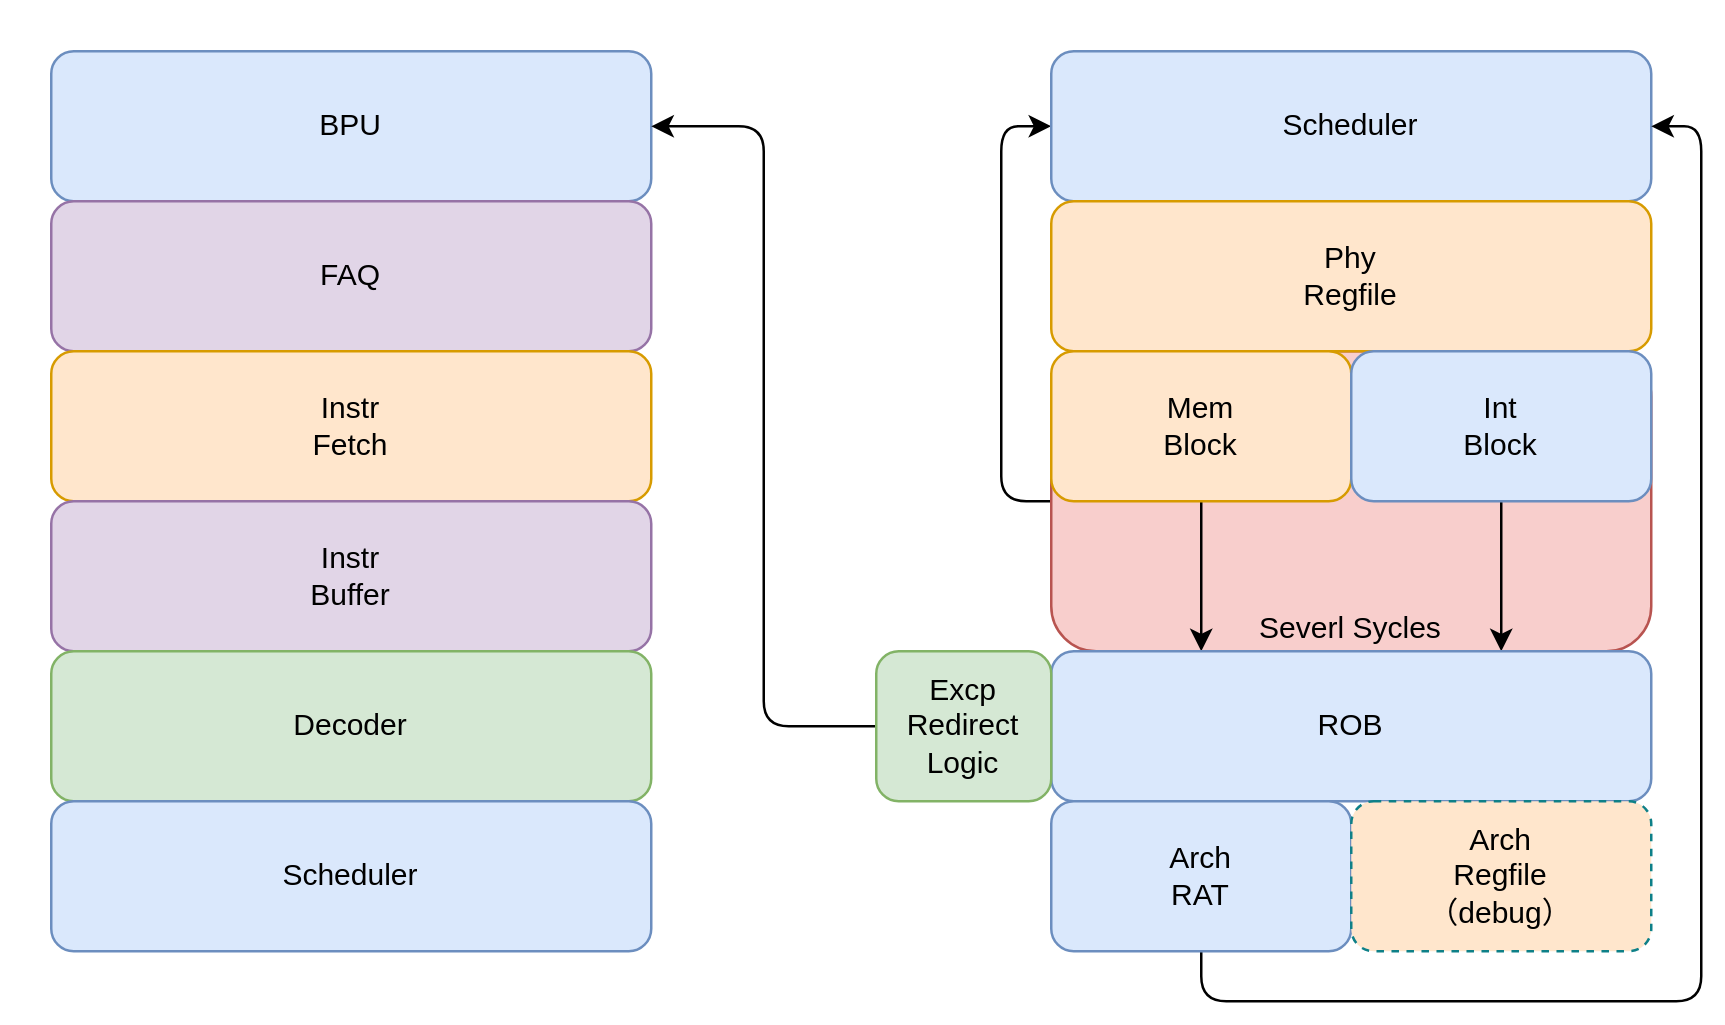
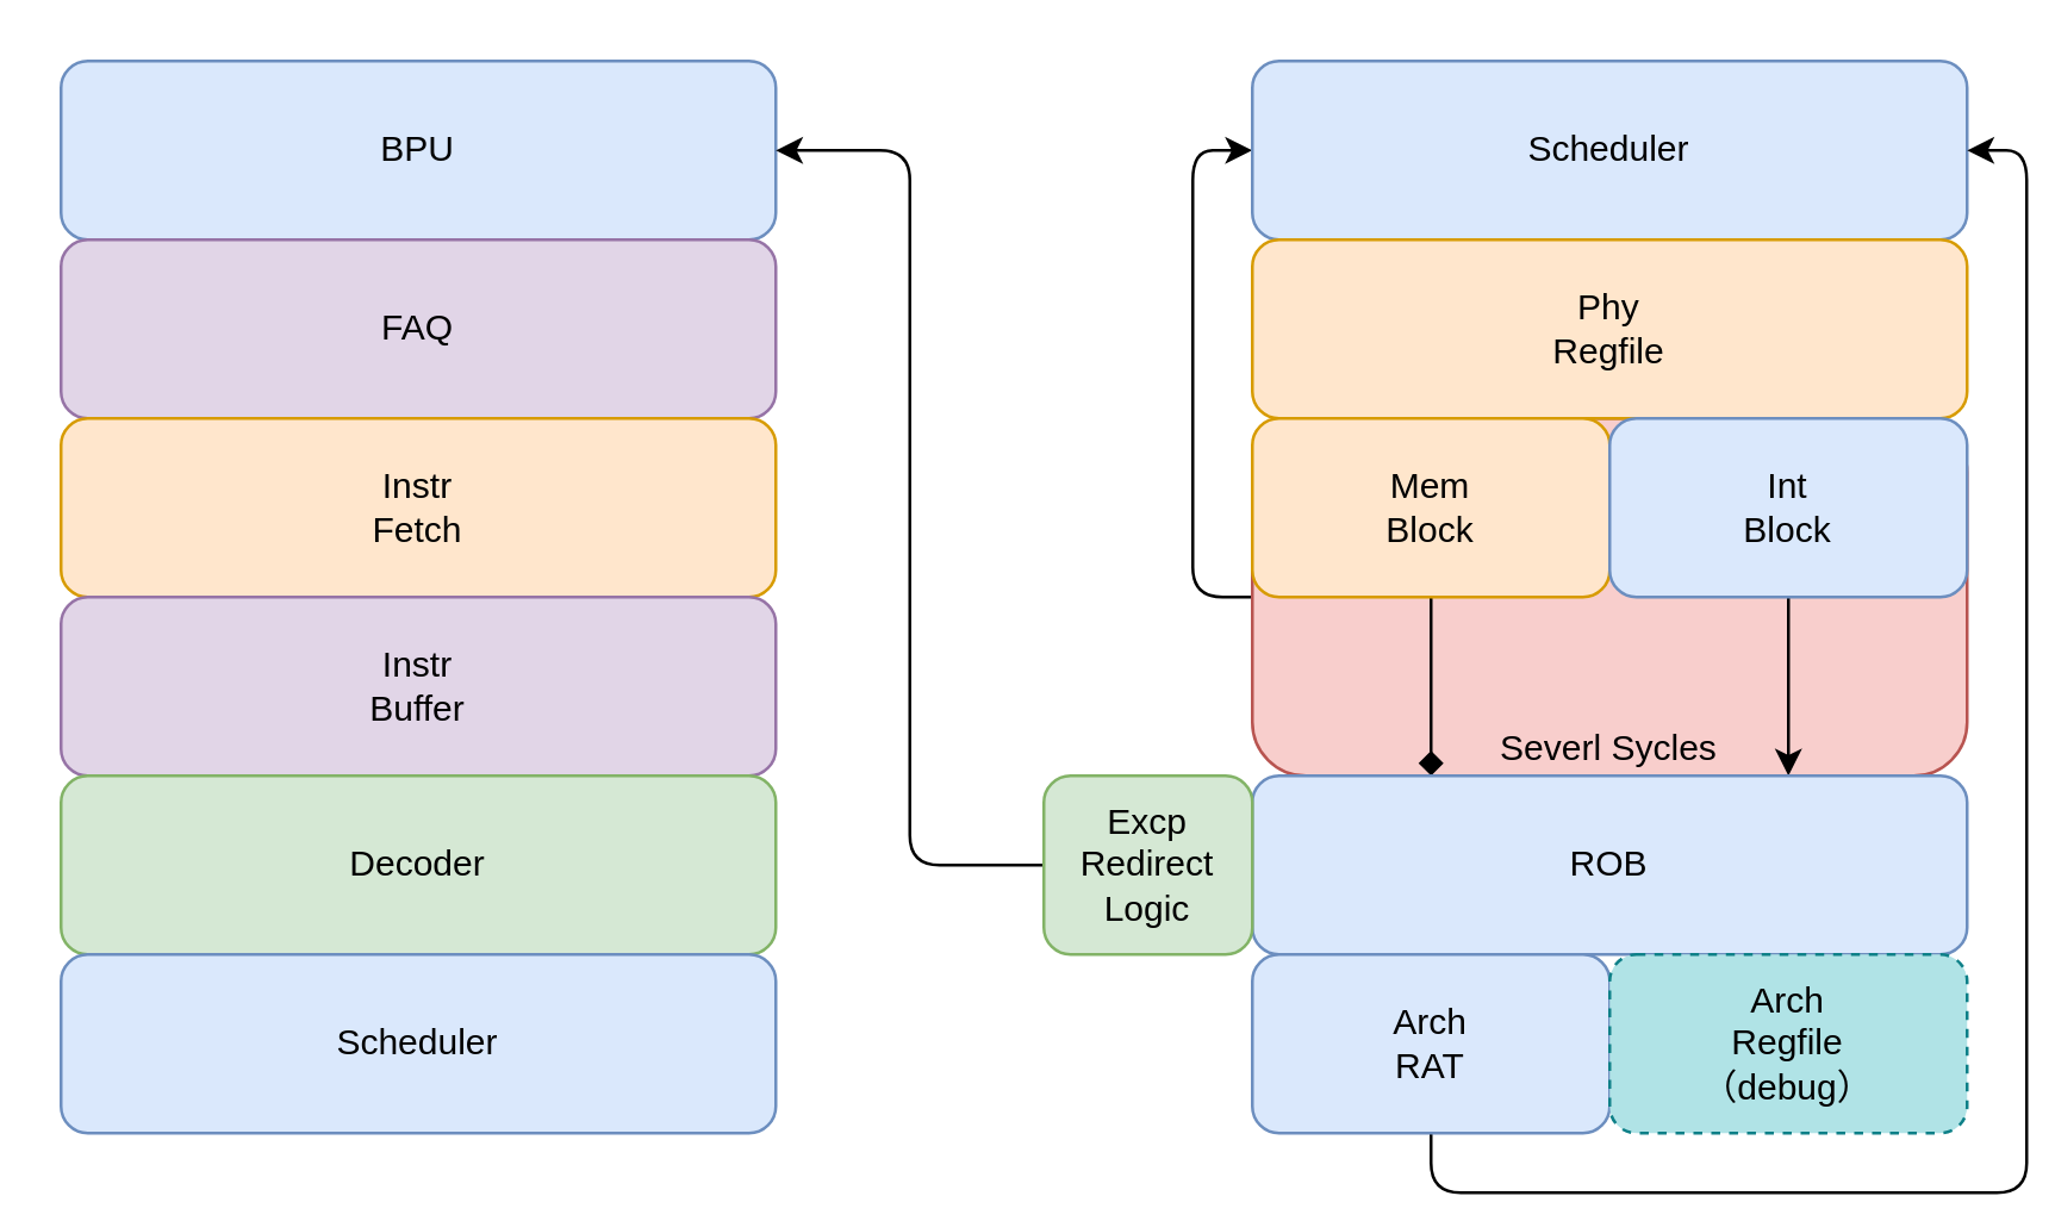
  <mxCell id="0" />
  <mxCell id="1" parent="0" />
  <mxCell id="2" style="edgeStyle=orthogonalEdgeStyle;rounded=1;orthogonalLoop=1;jettySize=auto;html=1;exitX=0;exitY=0.5;exitDx=0;exitDy=0;entryX=0;entryY=0.5;entryDx=0;entryDy=0;" edge="1" parent="1" source="3" target="10"><mxGeometry relative="1" as="geometry" /></mxCell>
  <mxCell id="3" value="Severl Sycles" style="rounded=1;whiteSpace=wrap;html=1;fillColor=#f8cecc;strokeColor=#b85450;verticalAlign=bottom;" vertex="1" parent="1"><mxGeometry x="420" y="140" width="240" height="120" as="geometry" /></mxCell>
  <mxCell id="4" value="BPU" style="rounded=1;whiteSpace=wrap;html=1;fillColor=#dae8fc;strokeColor=#6c8ebf;" vertex="1" parent="1"><mxGeometry x="20" y="20" width="240" height="60" as="geometry" /></mxCell>
  <mxCell id="5" value="FAQ" style="rounded=1;whiteSpace=wrap;html=1;fillColor=#e1d5e7;strokeColor=#9673a6;" vertex="1" parent="1"><mxGeometry x="20" y="80" width="240" height="60" as="geometry" /></mxCell>
  <mxCell id="6" value="Instr&lt;div&gt;Fetch&lt;/div&gt;" style="rounded=1;whiteSpace=wrap;html=1;fillColor=#ffe6cc;strokeColor=#d79b00;" vertex="1" parent="1"><mxGeometry x="20" y="140" width="240" height="60" as="geometry" /></mxCell>
  <mxCell id="7" value="Instr&lt;div&gt;Buffer&lt;/div&gt;" style="rounded=1;whiteSpace=wrap;html=1;fillColor=#e1d5e7;strokeColor=#9673a6;" vertex="1" parent="1"><mxGeometry x="20" y="200" width="240" height="60" as="geometry" /></mxCell>
  <mxCell id="8" value="Decoder" style="rounded=1;whiteSpace=wrap;html=1;fillColor=#d5e8d4;strokeColor=#82b366;" vertex="1" parent="1"><mxGeometry x="20" y="260" width="240" height="60" as="geometry" /></mxCell>
  <mxCell id="9" value="Scheduler" style="rounded=1;whiteSpace=wrap;html=1;fillColor=#dae8fc;strokeColor=#6c8ebf;" vertex="1" parent="1"><mxGeometry x="20" y="320" width="240" height="60" as="geometry" /></mxCell>
  <mxCell id="10" value="Scheduler" style="rounded=1;whiteSpace=wrap;html=1;fillColor=#dae8fc;strokeColor=#6c8ebf;" vertex="1" parent="1"><mxGeometry x="420" y="20" width="240" height="60" as="geometry" /></mxCell>
  <mxCell id="11" value="&lt;div&gt;Phy&lt;/div&gt;Regfile" style="rounded=1;whiteSpace=wrap;html=1;fillColor=#ffe6cc;strokeColor=#d79b00;" vertex="1" parent="1"><mxGeometry x="420" y="80" width="240" height="60" as="geometry" /></mxCell>
- <mxCell id="12" style="edgeStyle=orthogonalEdgeStyle;rounded=1;orthogonalLoop=1;jettySize=auto;html=1;exitX=0.5;exitY=1;exitDx=0;exitDy=0;entryX=0.25;entryY=0;entryDx=0;entryDy=0;" edge="1" parent="1" source="13" target="16"><mxGeometry relative="1" as="geometry"><mxPoint x="480" y="250" as="targetPoint" /></mxGeometry></mxCell>
+ <mxCell id="12" style="edgeStyle=orthogonalEdgeStyle;rounded=1;orthogonalLoop=1;jettySize=auto;html=1;exitX=0.5;exitY=1;exitDx=0;exitDy=0;entryX=0.25;entryY=0;entryDx=0;entryDy=0;endArrow=diamond;" edge="1" parent="1" source="13" target="16"><mxGeometry relative="1" as="geometry"><mxPoint x="480" y="250" as="targetPoint" /></mxGeometry></mxCell>
  <mxCell id="13" value="Mem&lt;div&gt;Block&lt;/div&gt;" style="rounded=1;whiteSpace=wrap;html=1;fillColor=#ffe6cc;strokeColor=#d79b00;" vertex="1" parent="1"><mxGeometry x="420" y="140" width="120" height="60" as="geometry" /></mxCell>
  <mxCell id="14" style="edgeStyle=orthogonalEdgeStyle;rounded=1;orthogonalLoop=1;jettySize=auto;html=1;exitX=0.5;exitY=1;exitDx=0;exitDy=0;entryX=0.75;entryY=0;entryDx=0;entryDy=0;" edge="1" parent="1" source="15" target="16"><mxGeometry relative="1" as="geometry"><mxPoint x="600" y="250" as="targetPoint" /></mxGeometry></mxCell>
  <mxCell id="15" value="Int&lt;div&gt;Block&lt;/div&gt;" style="rounded=1;whiteSpace=wrap;html=1;fillColor=#dae8fc;strokeColor=#6c8ebf;" vertex="1" parent="1"><mxGeometry x="540" y="140" width="120" height="60" as="geometry" /></mxCell>
  <mxCell id="16" value="ROB" style="rounded=1;whiteSpace=wrap;html=1;fillColor=#dae8fc;strokeColor=#6c8ebf;" vertex="1" parent="1"><mxGeometry x="420" y="260" width="240" height="60" as="geometry" /></mxCell>
  <mxCell id="17" style="edgeStyle=orthogonalEdgeStyle;rounded=1;orthogonalLoop=1;jettySize=auto;html=1;exitX=0;exitY=0.5;exitDx=0;exitDy=0;entryX=1;entryY=0.5;entryDx=0;entryDy=0;" edge="1" parent="1" source="18" target="4"><mxGeometry relative="1" as="geometry" /></mxCell>
  <mxCell id="18" value="Excp&lt;div&gt;Redirect&lt;br&gt;&lt;div&gt;Logic&lt;/div&gt;&lt;/div&gt;" style="rounded=1;whiteSpace=wrap;html=1;fillColor=#d5e8d4;strokeColor=#82b366;" vertex="1" parent="1"><mxGeometry x="350" y="260" width="70" height="60" as="geometry" /></mxCell>
  <mxCell id="19" style="edgeStyle=orthogonalEdgeStyle;rounded=1;orthogonalLoop=1;jettySize=auto;html=1;exitX=0.5;exitY=1;exitDx=0;exitDy=0;entryX=1;entryY=0.5;entryDx=0;entryDy=0;" edge="1" parent="1" source="20" target="10"><mxGeometry relative="1" as="geometry" /></mxCell>
  <mxCell id="20" value="Arch&lt;div&gt;RAT&lt;/div&gt;" style="rounded=1;whiteSpace=wrap;html=1;fillColor=#dae8fc;strokeColor=#6c8ebf;" vertex="1" parent="1"><mxGeometry x="420" y="320" width="120" height="60" as="geometry" /></mxCell>
- <mxCell id="21" value="Arch&lt;div&gt;Regfile&lt;/div&gt;&lt;div&gt;（debug）&lt;/div&gt;" style="rounded=1;whiteSpace=wrap;html=1;fillColor=#ffe6cc;strokeColor=#0e8088;dashed=1;" vertex="1" parent="1"><mxGeometry x="540" y="320" width="120" height="60" as="geometry" /></mxCell>
+ <mxCell id="21" value="Arch&lt;div&gt;Regfile&lt;/div&gt;&lt;div&gt;（debug）&lt;/div&gt;" style="rounded=1;whiteSpace=wrap;html=1;fillColor=#b0e3e6;strokeColor=#0e8088;dashed=1;" vertex="1" parent="1"><mxGeometry x="540" y="320" width="120" height="60" as="geometry" /></mxCell>
